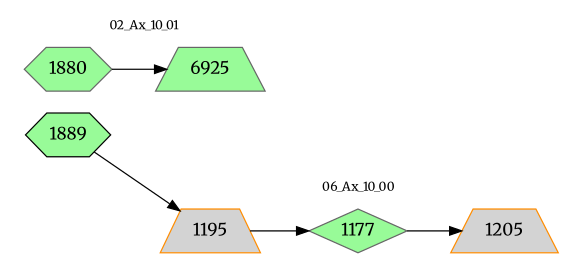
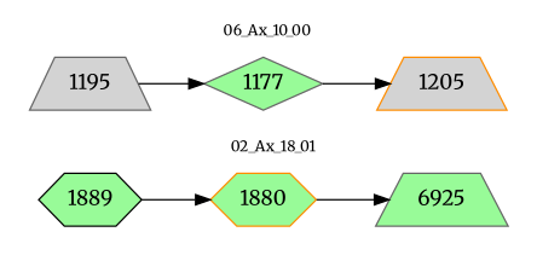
  digraph {
    fontname=Merriweather
    rankdir=LR
    node [color=gray40 fillcolor=palegreen fontname=Merriweather shape=trapezium style=filled]
    edge [color=black fontname=Merriweather]
    n1 [color=black label=1889 shape=hexagon]
-   n2 [label=1880 shape=hexagon]
+   n2 [color=darkorange label=1880 shape=hexagon]
    n3 [label=6925]
-   n4 [color=darkorange fillcolor=lightgrey label=1195]
+   n4 [fillcolor=lightgrey label=1195]
    n5 [label=1177 shape=diamond]
    n6 [color=darkorange fillcolor=lightgrey label=1205]
    subgraph cluster_1 {
      color=white
      fontsize=10
-     label="02_Ax_10_01"
+     label="02_Ax_18_01"
      n1
      n2
      n3
    }
    subgraph cluster_2 {
      color=white
      fontsize=10
      label="06_Ax_10_00"
      n4
      n5
      n6
    }
-   n1 -> n4
+   n1 -> n2
    n2 -> n3
    n4 -> n5
    n5 -> n6
  }
